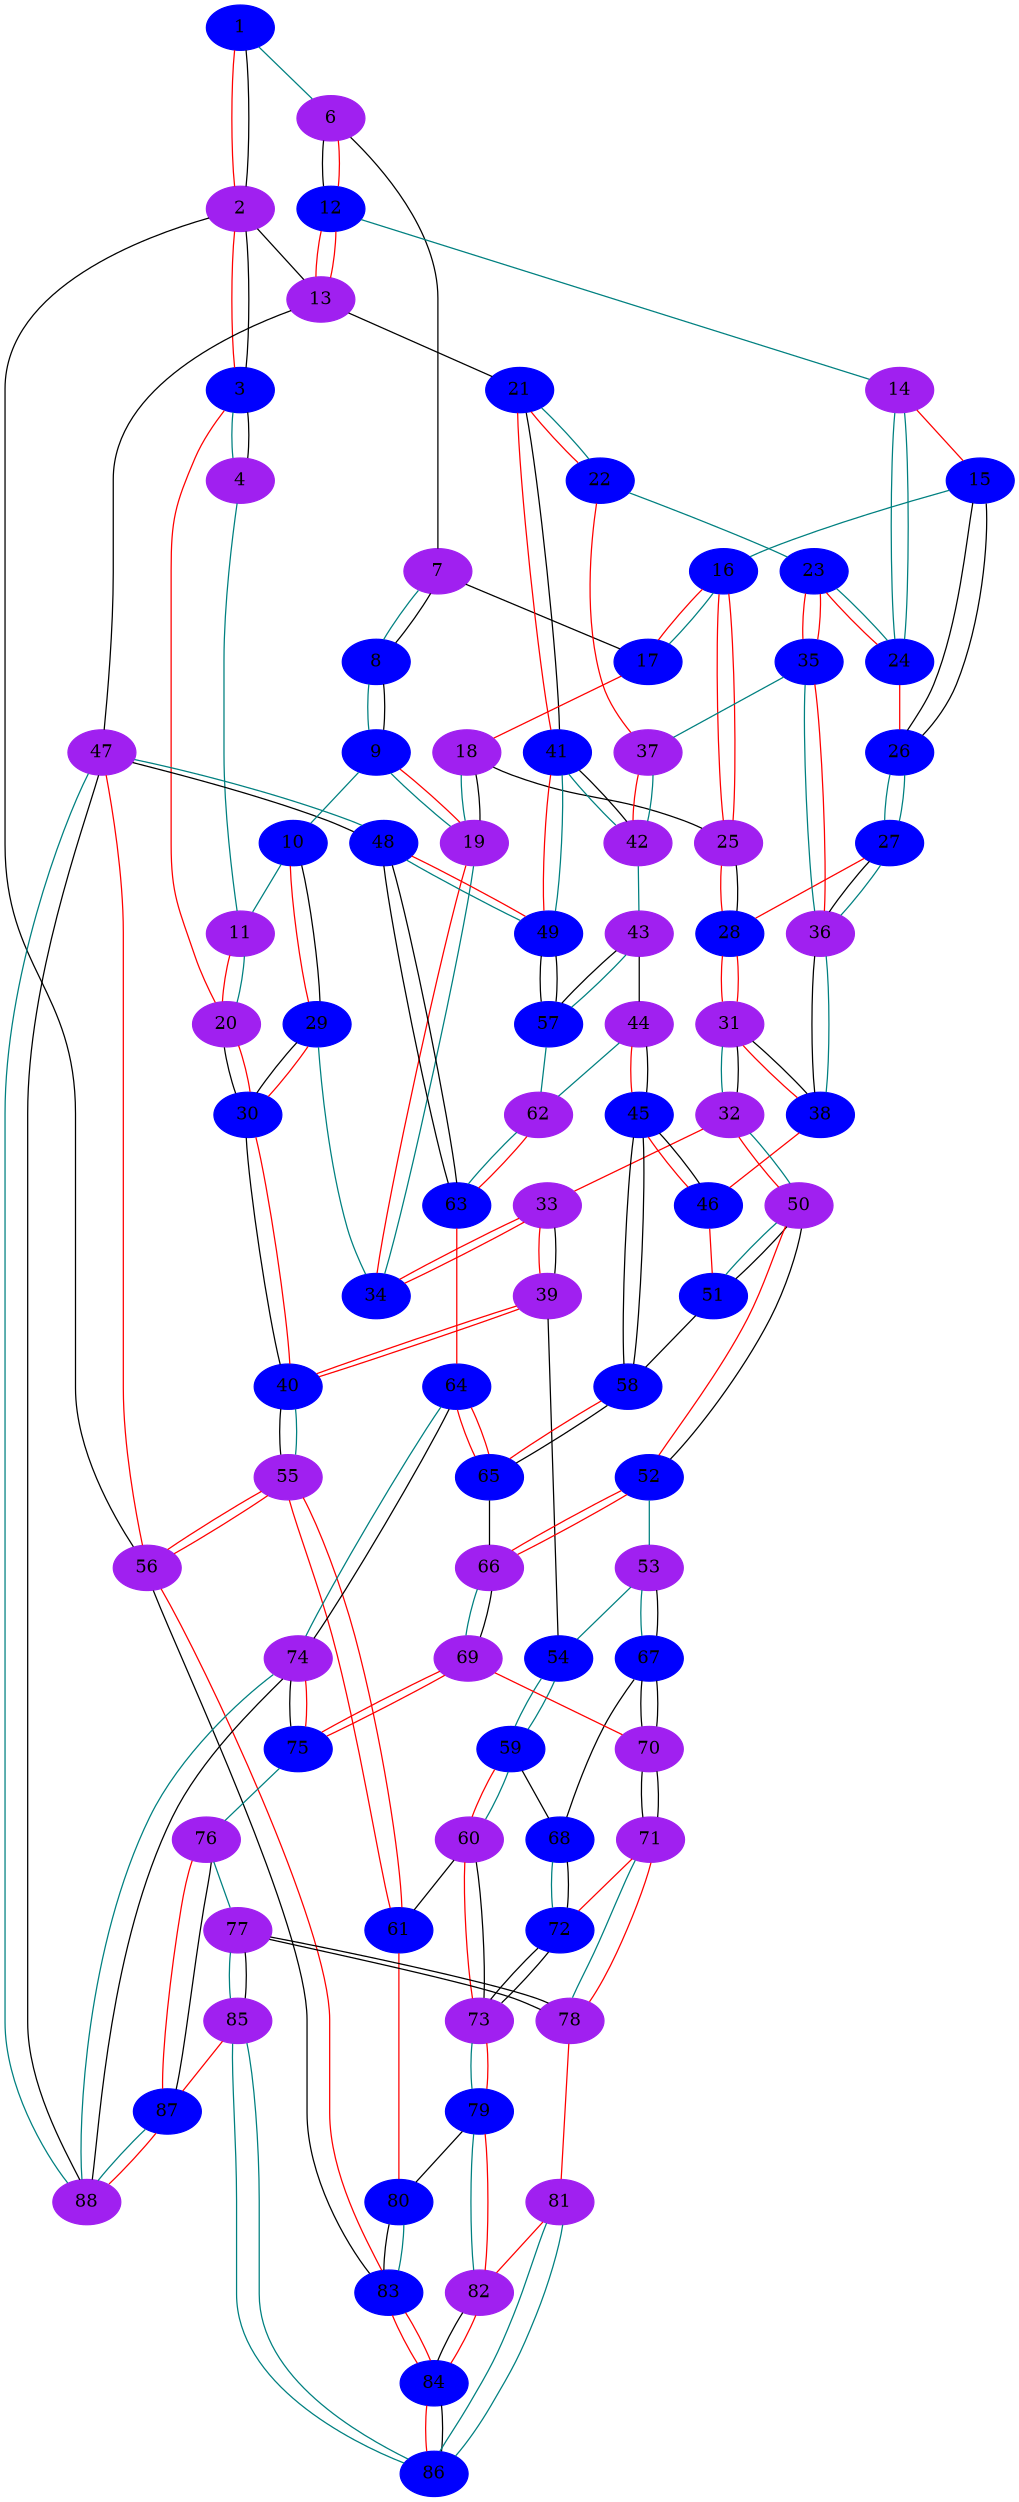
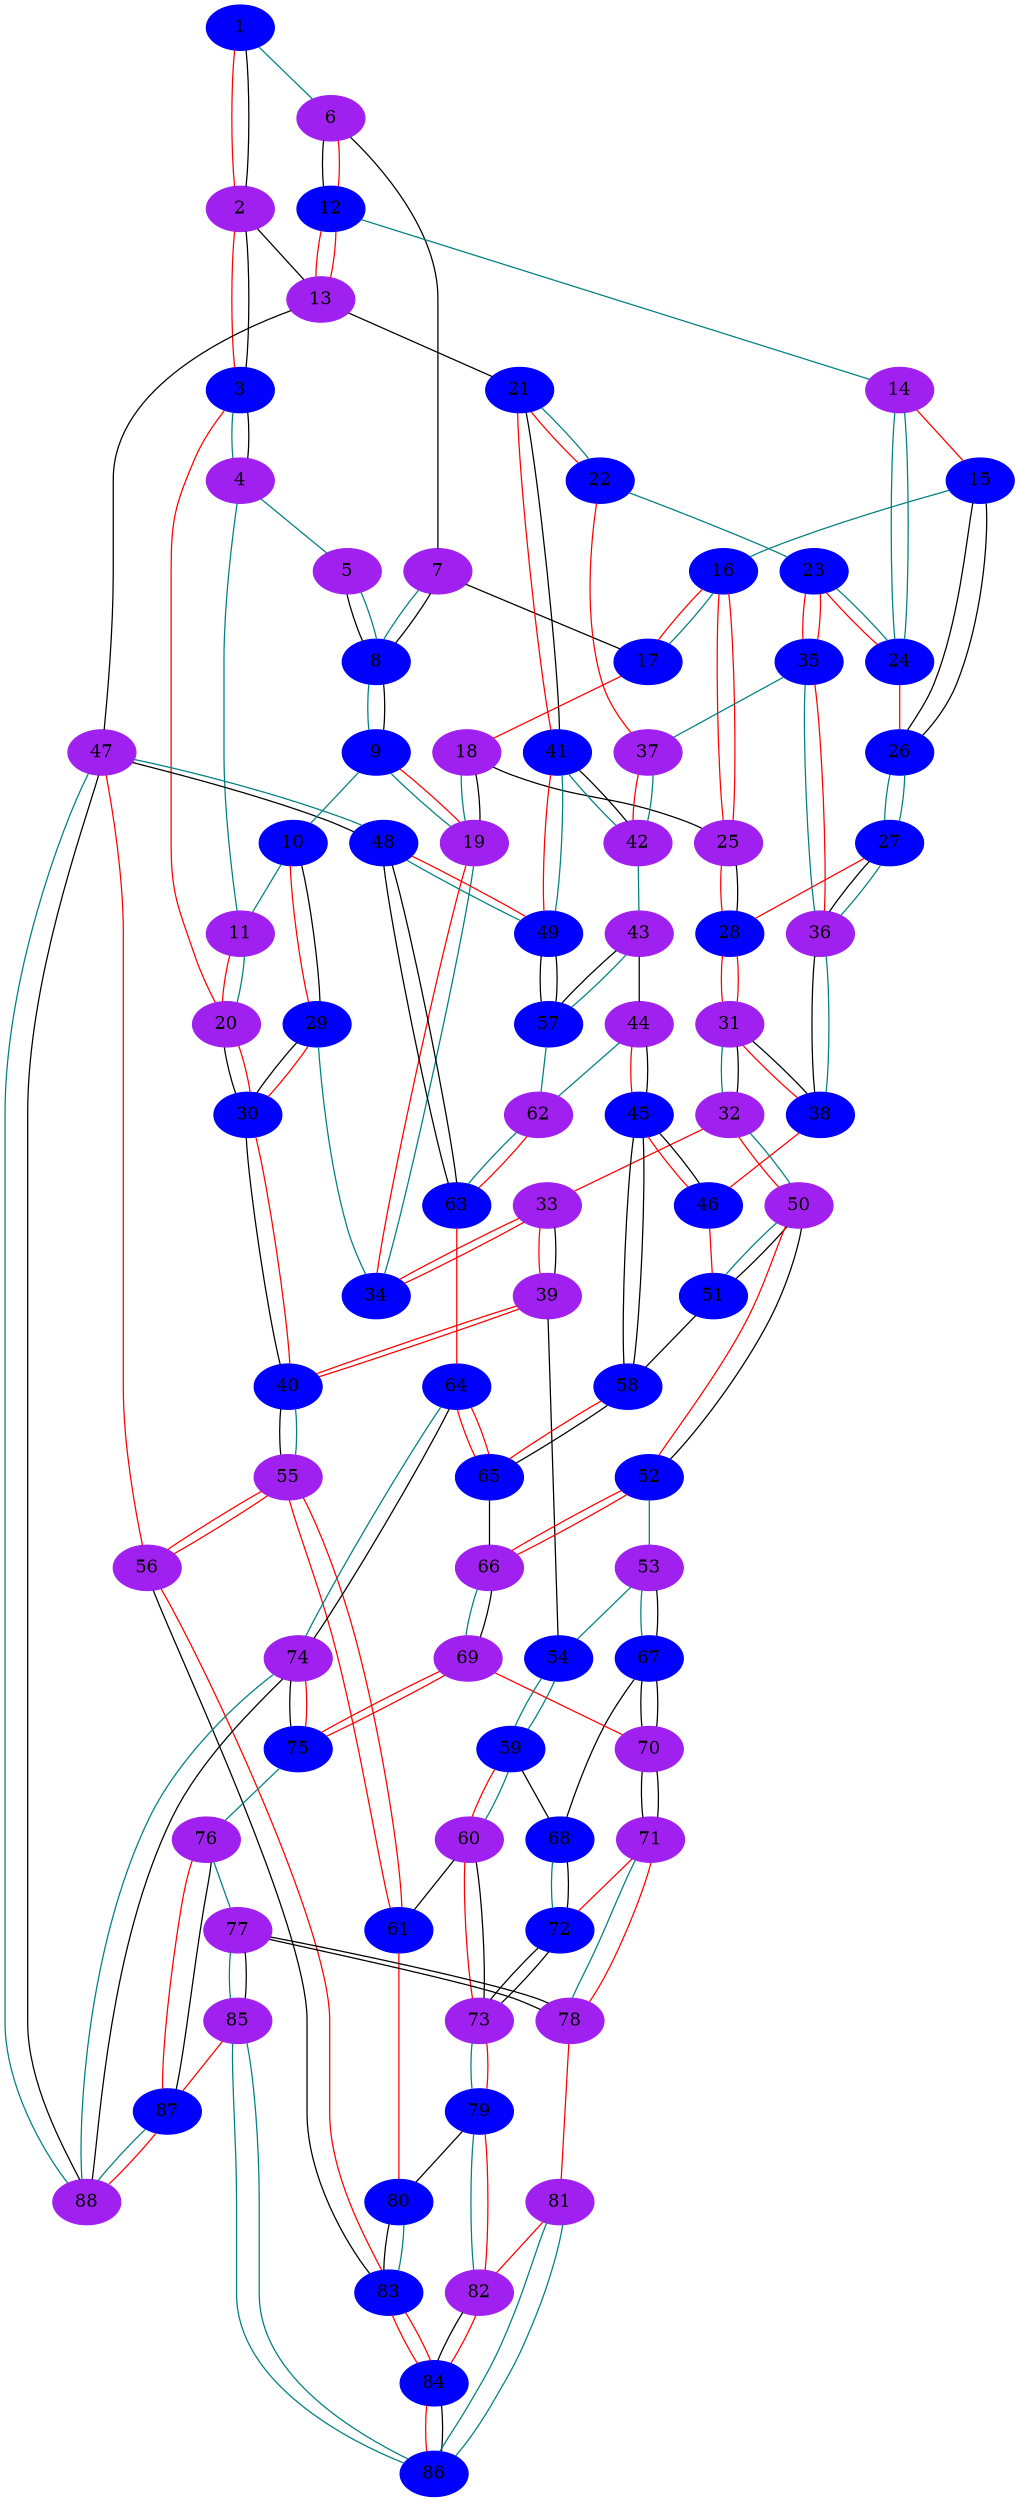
  graph {
    node [color=blue style=filled]
    edge [color=red]
    2 [color=purple]
    1
    6 [color=purple]
    3
    13 [color=purple]
    56 [color=purple]
    7 [color=purple]
    12
    4 [color=purple]
    20 [color=purple]
    21
    47 [color=purple]
    83
+   5 [color=purple]
    11 [color=purple]
    30
    8
    9
    17
    14 [color=purple]
    18 [color=purple]
    10
    19 [color=purple]
    29
    34
    15
    24
    22
    41
    48
    88 [color=purple]
    16
    26
    25 [color=purple]
    27
    28
    40
    23
    37 [color=purple]
    42 [color=purple]
    49
    35
    36 [color=purple]
    31 [color=purple]
    38
    32 [color=purple]
    55 [color=purple]
    33 [color=purple]
    50 [color=purple]
    46
    39 [color=purple]
    51
    52
    54
    43 [color=purple]
    59
    61
    57
    44 [color=purple]
    45
    62 [color=purple]
    58
    63
    65
    64
    53 [color=purple]
    66 [color=purple]
    67
    69 [color=purple]
    68
    70 [color=purple]
    60 [color=purple]
    80
    84
    73 [color=purple]
    72
    79
    74 [color=purple]
    75
    71 [color=purple]
    76 [color=purple]
    78 [color=purple]
    81 [color=purple]
    82 [color=purple]
    77 [color=purple]
    87
    85 [color=purple]
    86
    2 -- 3
    2 -- 3 [color=black]
    2 -- 13 [color=black]
-   2 -- 56 [color=black]
    1 -- 2
    1 -- 2 [color=black]
    1 -- 6 [color=teal]
    6 -- 7 [color=black]
    6 -- 12 [color=black]
    6 -- 12
    3 -- 4 [color=teal]
    3 -- 4 [color=black]
    3 -- 20
    13 -- 21 [color=black]
    13 -- 47 [color=black]
    56 -- 83 [color=black]
    56 -- 83
    7 -- 8 [color=teal]
    7 -- 8 [color=black]
    7 -- 17 [color=black]
    12 -- 13
    12 -- 13
    12 -- 14 [color=teal]
+   4 -- 5 [color=teal]
    4 -- 11 [color=teal]
    20 -- 30 [color=black]
    20 -- 30
    21 -- 22
    21 -- 22 [color=teal]
    21 -- 41
    21 -- 41 [color=black]
    47 -- 56
    47 -- 48 [color=black]
    47 -- 48 [color=teal]
    47 -- 88 [color=teal]
    47 -- 88 [color=black]
    83 -- 84
    83 -- 84
+   5 -- 8 [color=black]
+   5 -- 8 [color=teal]
    11 -- 20
    11 -- 20 [color=teal]
    30 -- 40 [color=black]
    30 -- 40
    8 -- 9 [color=teal]
    8 -- 9 [color=black]
    9 -- 10 [color=teal]
    9 -- 19 [color=teal]
    9 -- 19
    17 -- 18
    14 -- 15
    14 -- 24 [color=teal]
    14 -- 24 [color=teal]
    18 -- 19 [color=teal]
    18 -- 19 [color=black]
    18 -- 25 [color=black]
    10 -- 11 [color=teal]
    10 -- 29
    10 -- 29 [color=black]
    19 -- 34
    19 -- 34 [color=teal]
    29 -- 30 [color=black]
    29 -- 30
    29 -- 34 [color=teal]
    15 -- 16 [color=teal]
    15 -- 26 [color=black]
    15 -- 26 [color=black]
    24 -- 26
    22 -- 23 [color=teal]
    22 -- 37
    41 -- 42 [color=teal]
    41 -- 42 [color=black]
    41 -- 49
    41 -- 49 [color=teal]
    48 -- 49 [color=teal]
    48 -- 49
    48 -- 63 [color=black]
    48 -- 63 [color=black]
    16 -- 17
    16 -- 17 [color=teal]
    16 -- 25
    16 -- 25
    26 -- 27 [color=teal]
    26 -- 27 [color=teal]
    25 -- 28
    25 -- 28 [color=black]
    27 -- 28
    27 -- 36 [color=black]
    27 -- 36 [color=teal]
    28 -- 31
    28 -- 31
    40 -- 55 [color=black]
    40 -- 55 [color=teal]
    23 -- 24
    23 -- 24 [color=teal]
    23 -- 35
    23 -- 35
    37 -- 42
    37 -- 42 [color=teal]
    42 -- 43 [color=teal]
    49 -- 57 [color=black]
    49 -- 57 [color=black]
    35 -- 37 [color=teal]
    35 -- 36 [color=teal]
    35 -- 36
    36 -- 38 [color=black]
    36 -- 38 [color=teal]
    31 -- 38
    31 -- 38 [color=black]
    31 -- 32 [color=teal]
    31 -- 32 [color=black]
    38 -- 46
    32 -- 33
    32 -- 50
    32 -- 50 [color=teal]
    55 -- 56
    55 -- 56
    55 -- 61
    55 -- 61
    33 -- 34
    33 -- 34
    33 -- 39
    33 -- 39 [color=black]
    50 -- 51 [color=teal]
    50 -- 51 [color=black]
    50 -- 52
    50 -- 52 [color=black]
    46 -- 51
    39 -- 40
    39 -- 40
    39 -- 54 [color=black]
    51 -- 58 [color=black]
    52 -- 53 [color=teal]
    52 -- 66
    52 -- 66
    54 -- 59 [color=teal]
    54 -- 59 [color=teal]
    43 -- 57 [color=black]
    43 -- 57 [color=teal]
    43 -- 44 [color=black]
    59 -- 68 [color=black]
    59 -- 60
    59 -- 60 [color=teal]
    61 -- 80
    57 -- 62 [color=teal]
    44 -- 45
    44 -- 45 [color=black]
    44 -- 62 [color=teal]
    45 -- 46
    45 -- 46 [color=black]
    45 -- 58 [color=black]
    45 -- 58 [color=black]
    62 -- 63 [color=teal]
    62 -- 63
    58 -- 65
    58 -- 65 [color=black]
    63 -- 64
    65 -- 66 [color=black]
    64 -- 65
    64 -- 65
    64 -- 74 [color=teal]
    64 -- 74 [color=black]
    53 -- 54 [color=teal]
    53 -- 67 [color=teal]
    53 -- 67 [color=black]
    66 -- 69 [color=teal]
    66 -- 69 [color=black]
    67 -- 68 [color=black]
    67 -- 70 [color=black]
    67 -- 70 [color=black]
    69 -- 70
    69 -- 75
    69 -- 75
    68 -- 72 [color=teal]
    68 -- 72 [color=black]
    70 -- 71 [color=black]
    70 -- 71 [color=black]
    60 -- 61 [color=black]
    60 -- 73
    60 -- 73 [color=black]
    80 -- 83 [color=black]
    80 -- 83 [color=teal]
    84 -- 86
    84 -- 86 [color=black]
    73 -- 79 [color=teal]
    73 -- 79
    72 -- 73 [color=black]
    72 -- 73 [color=black]
    79 -- 80 [color=black]
    79 -- 82 [color=teal]
    79 -- 82
    74 -- 88 [color=teal]
    74 -- 88 [color=black]
    74 -- 75 [color=black]
    74 -- 75
    75 -- 76 [color=teal]
    71 -- 72
    71 -- 78 [color=teal]
    71 -- 78
    76 -- 77 [color=teal]
    76 -- 87
    76 -- 87 [color=black]
    78 -- 81
    81 -- 82
    81 -- 86 [color=teal]
    81 -- 86 [color=teal]
    82 -- 84 [color=black]
    82 -- 84
    77 -- 78 [color=black]
    77 -- 78 [color=black]
    77 -- 85 [color=teal]
    77 -- 85 [color=black]
    87 -- 88 [color=teal]
    87 -- 88
    85 -- 87
    85 -- 86 [color=teal]
    85 -- 86 [color=teal]
  }
